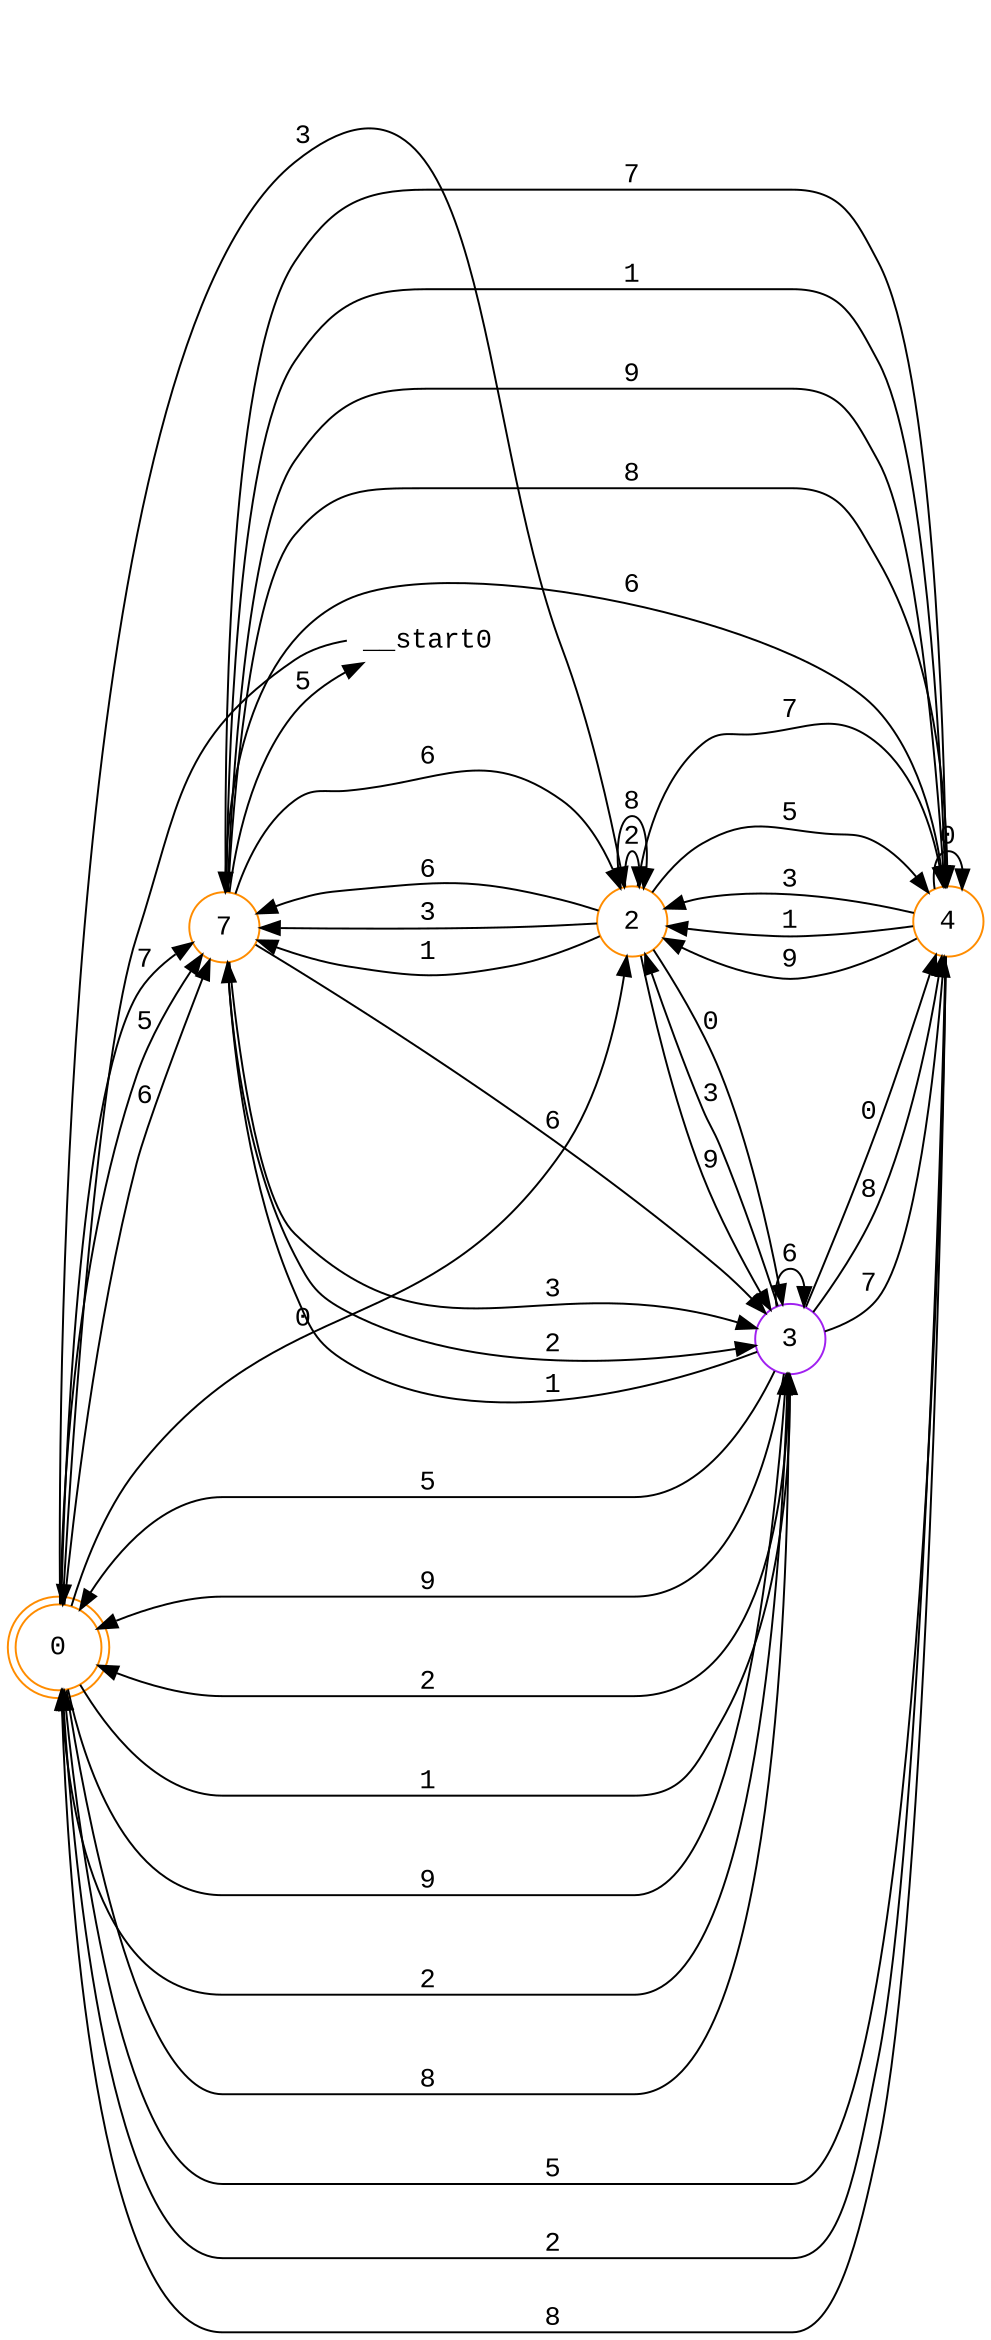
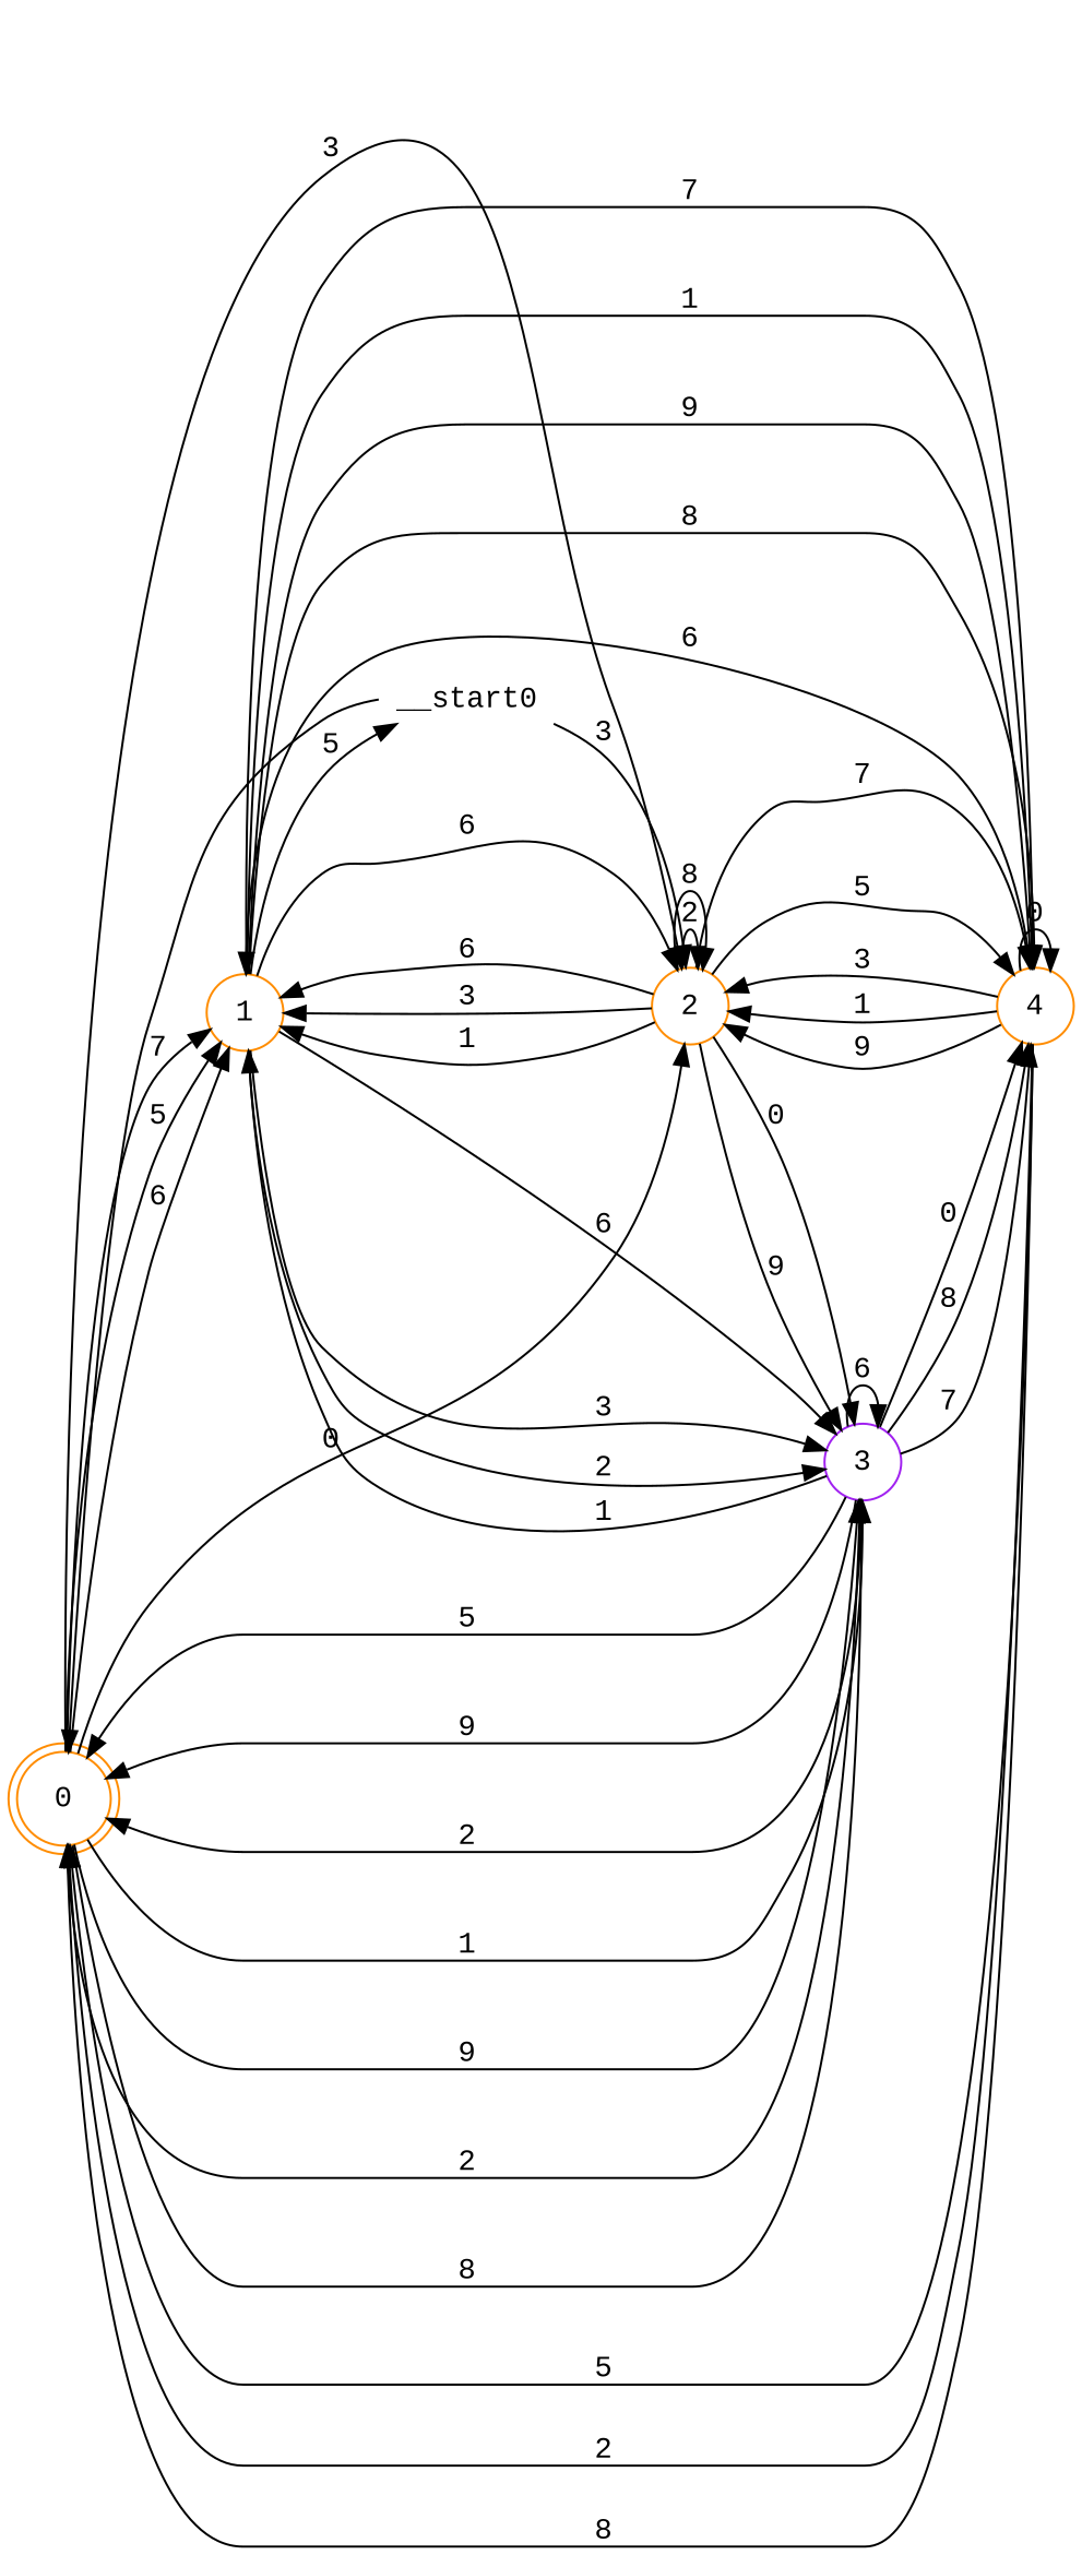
  digraph {
    fontname="Liberation Mono"
    rankdir=LR
    node [color=darkorange fontname="Liberation Mono" shape=circle]
    edge [fontname="Liberation Mono"]
    n1 [label=0 shape=doublecircle]
-   n2 [label=7]
+   n2 [label=1]
    n3 [label=2]
    n4 [color=purple label=3]
    n5 [label=4]
    __start0 [color=purple height=0 shape=none width=0]
    n1 -> n2 [label=6]
    n1 -> n2 [label=7]
    n1 -> n2 [label=5]
    n1 -> n3 [label=3]
    n1 -> n3 [label=0]
    n1 -> n4 [label=1]
    n1 -> n4 [label=9]
    n1 -> n4 [label=2]
    n1 -> n4 [label=8]
    n2 -> n3 [label=6]
    n2 -> n4 [label=6]
    n2 -> n4 [label=3]
    n2 -> n4 [label=2]
    n2 -> n5 [label=7]
    n2 -> n5 [label=1]
    n2 -> n5 [label=9]
    n2 -> n5 [label=8]
    n2 -> __start0 [label=5]
    n3 -> n2 [label=6]
    n3 -> n2 [label=3]
    n3 -> n2 [label=1]
    n3 -> n3 [label=2]
    n3 -> n3 [label=8]
    n3 -> n4 [label=9]
    n3 -> n4 [label=0]
    n3 -> n5 [label=7]
    n3 -> n5 [label=5]
    n4 -> n1 [label=5]
    n4 -> n1 [label=9]
    n4 -> n1 [label=2]
    n4 -> n2 [label=1]
-   n4 -> n3 [label=3]
+   __start0 -> n3 [label=3]
    n4 -> n4 [label=6]
    n4 -> n5 [label=7]
    n4 -> n5 [label=0]
    n4 -> n5 [label=8]
    n5 -> n1 [label=5]
    n5 -> n1 [label=2]
    n5 -> n1 [label=8]
    n5 -> n2 [label=6]
    n5 -> n3 [label=3]
    n5 -> n3 [label=1]
    n5 -> n3 [label=9]
    n5 -> n5 [label=0]
    __start0 -> n1
  }
